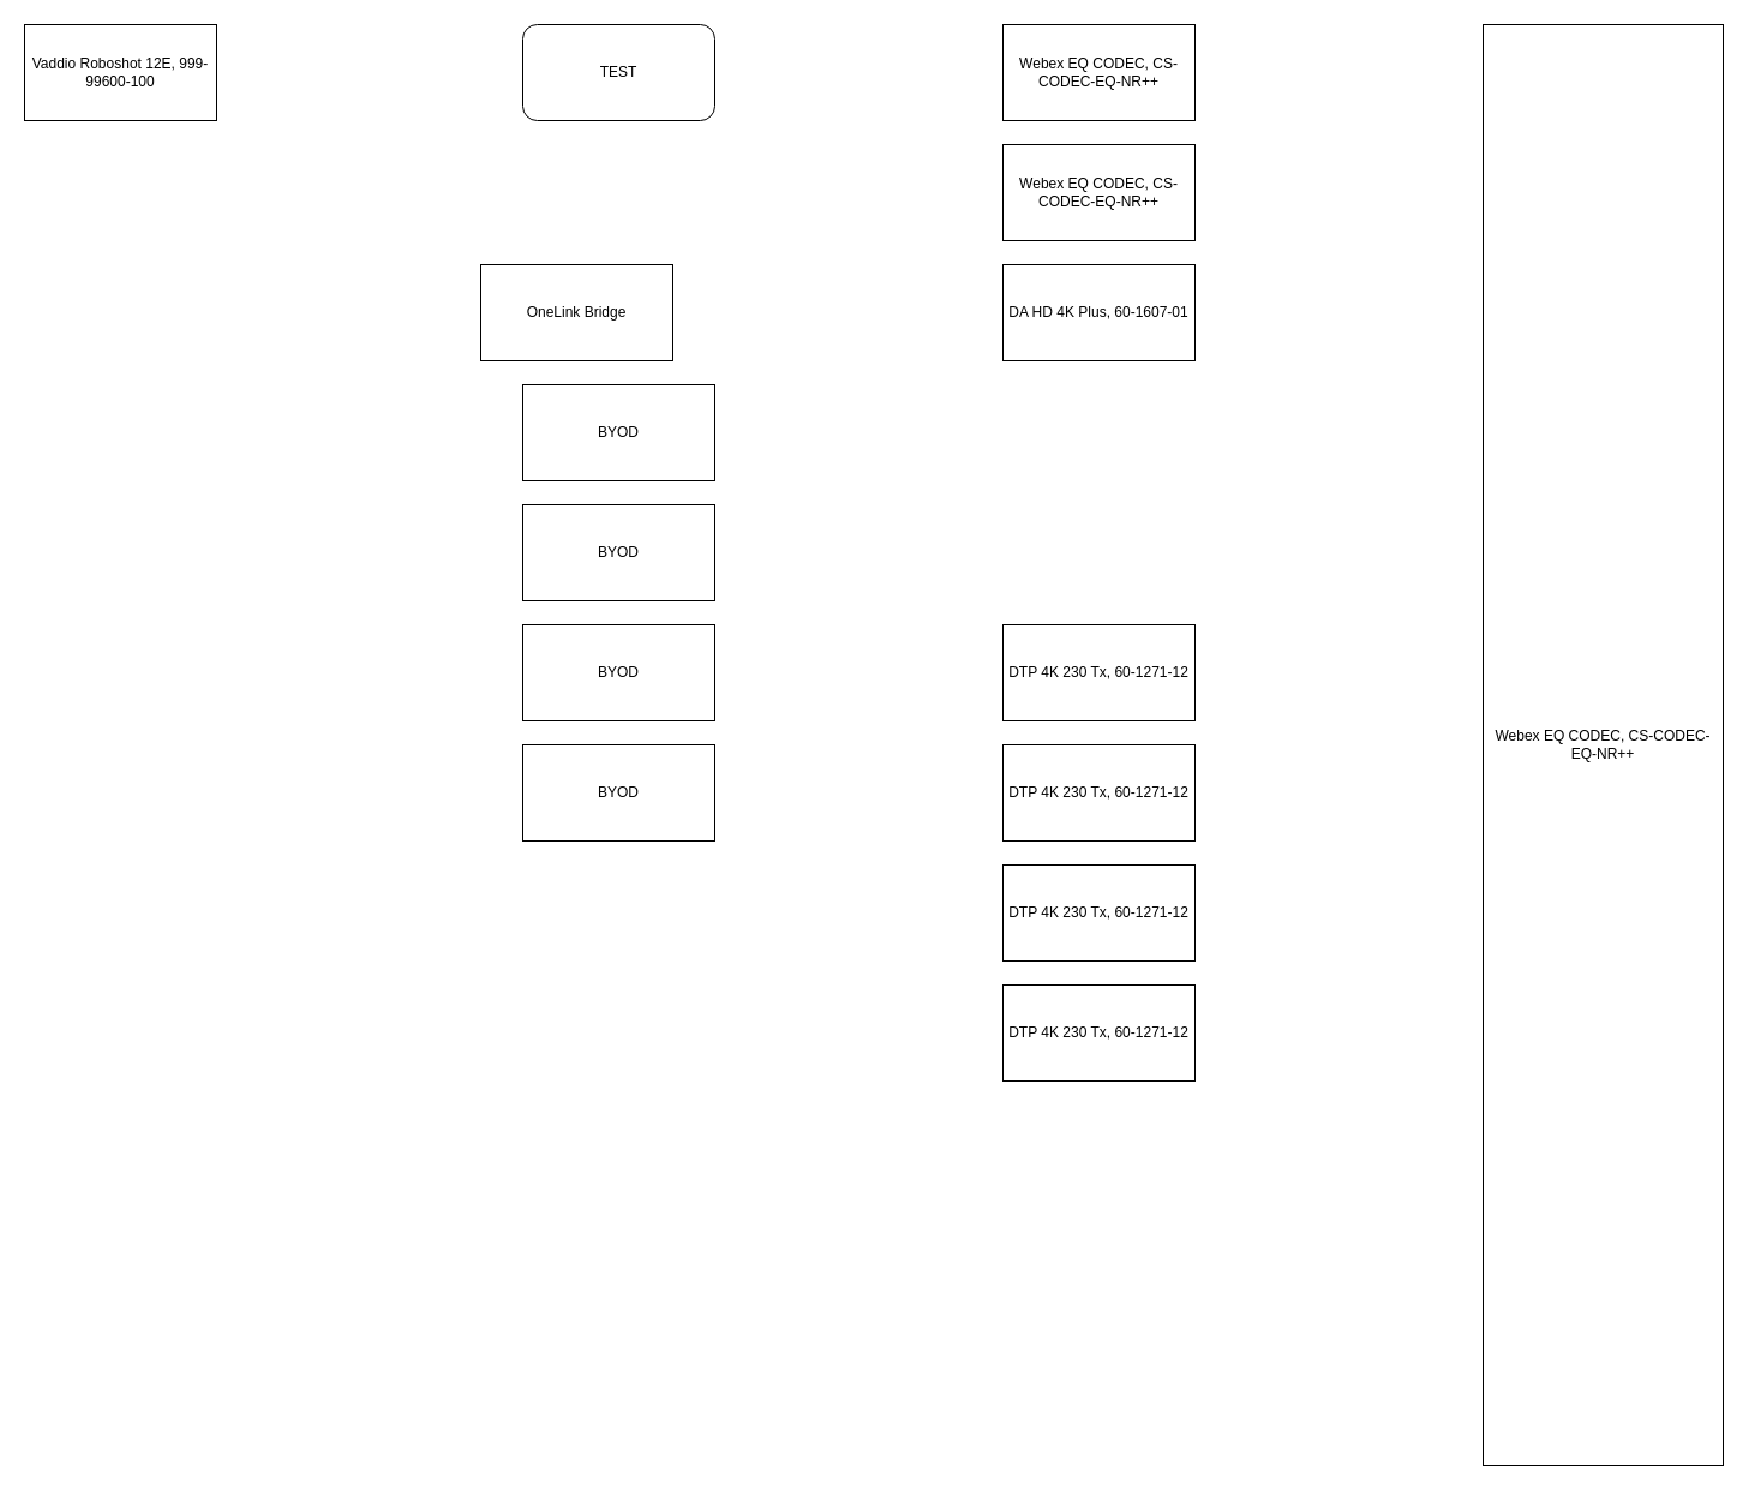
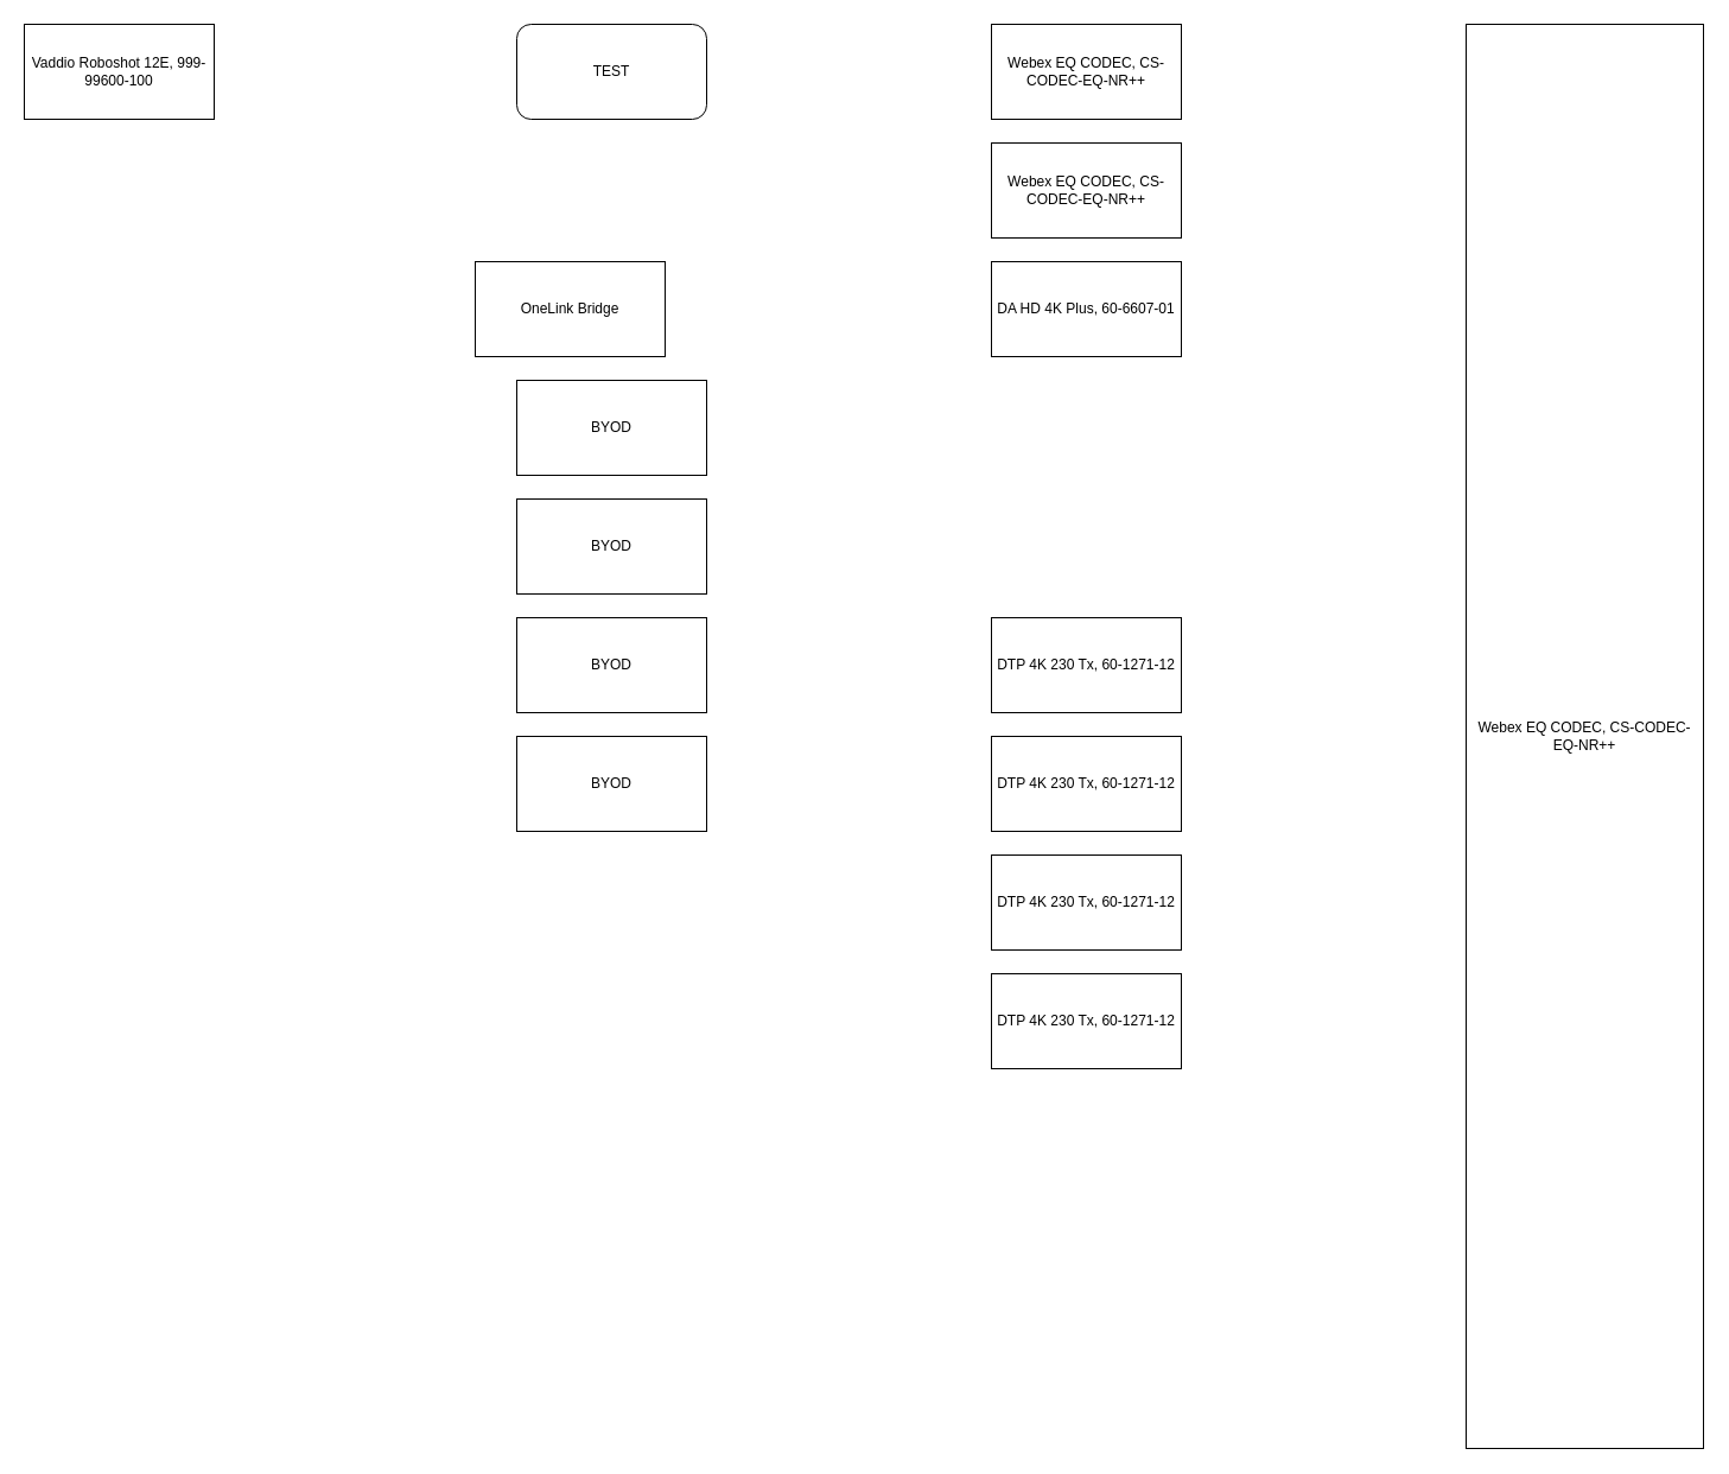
  <mxCell id="0" />
  <mxCell id="1" parent="0" />
  <mxCell id="2" value="Webex EQ CODEC, CS-CODEC-EQ-NR++" style="rounded=0;whiteSpace=wrap;html=1;" parent="1" connectable="" edge="" vertex="1"><mxGeometry x="1235" y="20" width="200" height="1200" relative="" as="geometry" /></mxCell>
  <mxCell id="3" value="Webex EQ CODEC, CS-CODEC-EQ-NR++" style="rounded=0;whiteSpace=wrap;html=1;" parent="1" connectable="" edge="" vertex="1"><mxGeometry x="835" y="20" width="160" height="80" relative="" as="geometry" /></mxCell>
  <mxCell id="4" value="Webex EQ CODEC, CS-CODEC-EQ-NR++" style="rounded=0;whiteSpace=wrap;html=1;" parent="1" connectable="" edge="" vertex="1"><mxGeometry x="835" y="120" width="160" height="80" relative="" as="geometry" /></mxCell>
- <mxCell id="5" value="DA HD 4K Plus, 60-1607-01" style="rounded=0;whiteSpace=wrap;html=1;" parent="1" connectable="" edge="" vertex="1"><mxGeometry x="835" y="220" width="160" height="80" relative="" as="geometry" /></mxCell>
+ <mxCell id="5" value="DA HD 4K Plus, 60-6607-01" style="rounded=0;whiteSpace=wrap;html=1;" parent="1" connectable="" edge="" vertex="1"><mxGeometry x="835" y="220" width="160" height="80" relative="" as="geometry" /></mxCell>
  <mxCell id="6" value="DTP 4K 230 Tx, 60-1271-12" style="rounded=0;whiteSpace=wrap;html=1;" parent="1" connectable="" edge="" vertex="1"><mxGeometry x="835" y="520" width="160" height="80" relative="" as="geometry" /></mxCell>
  <mxCell id="7" value="DTP 4K 230 Tx, 60-1271-12" style="rounded=0;whiteSpace=wrap;html=1;" parent="1" connectable="" edge="" vertex="1"><mxGeometry x="835" y="620" width="160" height="80" relative="" as="geometry" /></mxCell>
  <mxCell id="8" value="DTP 4K 230 Tx, 60-1271-12" style="rounded=0;whiteSpace=wrap;html=1;" parent="1" connectable="" edge="" vertex="1"><mxGeometry x="835" y="720" width="160" height="80" relative="" as="geometry" /></mxCell>
  <mxCell id="9" value="DTP 4K 230 Tx, 60-1271-12" style="rounded=0;whiteSpace=wrap;html=1;" parent="1" connectable="" edge="" vertex="1"><mxGeometry x="835" y="820" width="160" height="80" relative="" as="geometry" /></mxCell>
  <mxCell id="10" value="TEST" style="whiteSpace=wrap;html=1;rounded=1;" parent="1" connectable="" edge="" vertex="1"><mxGeometry x="435" y="20" width="160" height="80" relative="" as="geometry" /></mxCell>
  <mxCell id="11" value="OneLink Bridge" style="rounded=0;whiteSpace=wrap;html=1;" parent="1" connectable="" edge="" vertex="1"><mxGeometry x="400" y="220" width="160" height="80" relative="" as="geometry" /></mxCell>
  <mxCell id="12" value="BYOD" style="rounded=0;whiteSpace=wrap;html=1;" parent="1" connectable="" edge="" vertex="1"><mxGeometry x="435" y="320" width="160" height="80" relative="" as="geometry" /></mxCell>
  <mxCell id="13" value="BYOD" style="rounded=0;whiteSpace=wrap;html=1;" parent="1" connectable="" edge="" vertex="1"><mxGeometry x="435" y="420" width="160" height="80" relative="" as="geometry" /></mxCell>
  <mxCell id="14" value="BYOD" style="rounded=0;whiteSpace=wrap;html=1;" parent="1" connectable="" edge="" vertex="1"><mxGeometry x="435" y="520" width="160" height="80" relative="" as="geometry" /></mxCell>
  <mxCell id="15" value="BYOD" style="rounded=0;whiteSpace=wrap;html=1;" parent="1" connectable="" edge="" vertex="1"><mxGeometry x="435" y="620" width="160" height="80" relative="" as="geometry" /></mxCell>
  <mxCell id="16" value="Vaddio Roboshot 12E, 999-99600-100" style="rounded=0;whiteSpace=wrap;html=1;" parent="1" connectable="" edge="" vertex="1"><mxGeometry x="20" y="20" width="160" height="80" relative="" as="geometry" /></mxCell>
